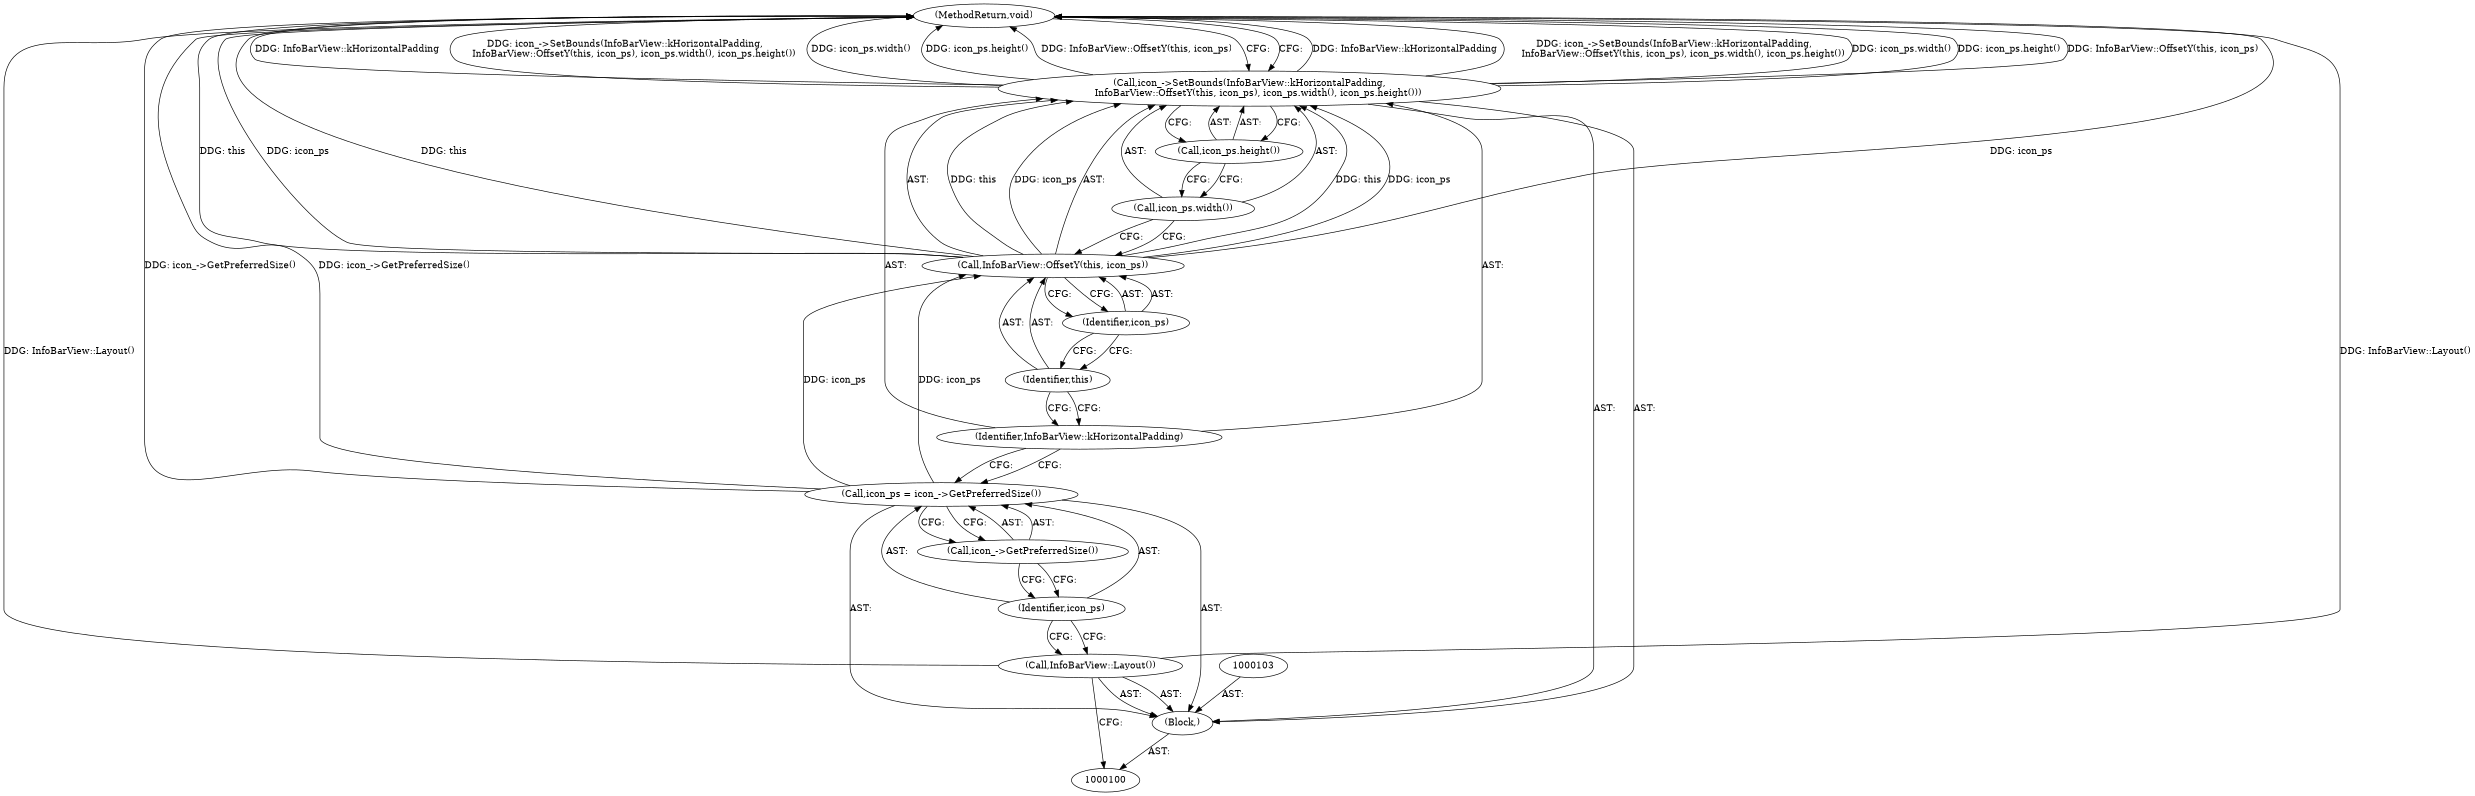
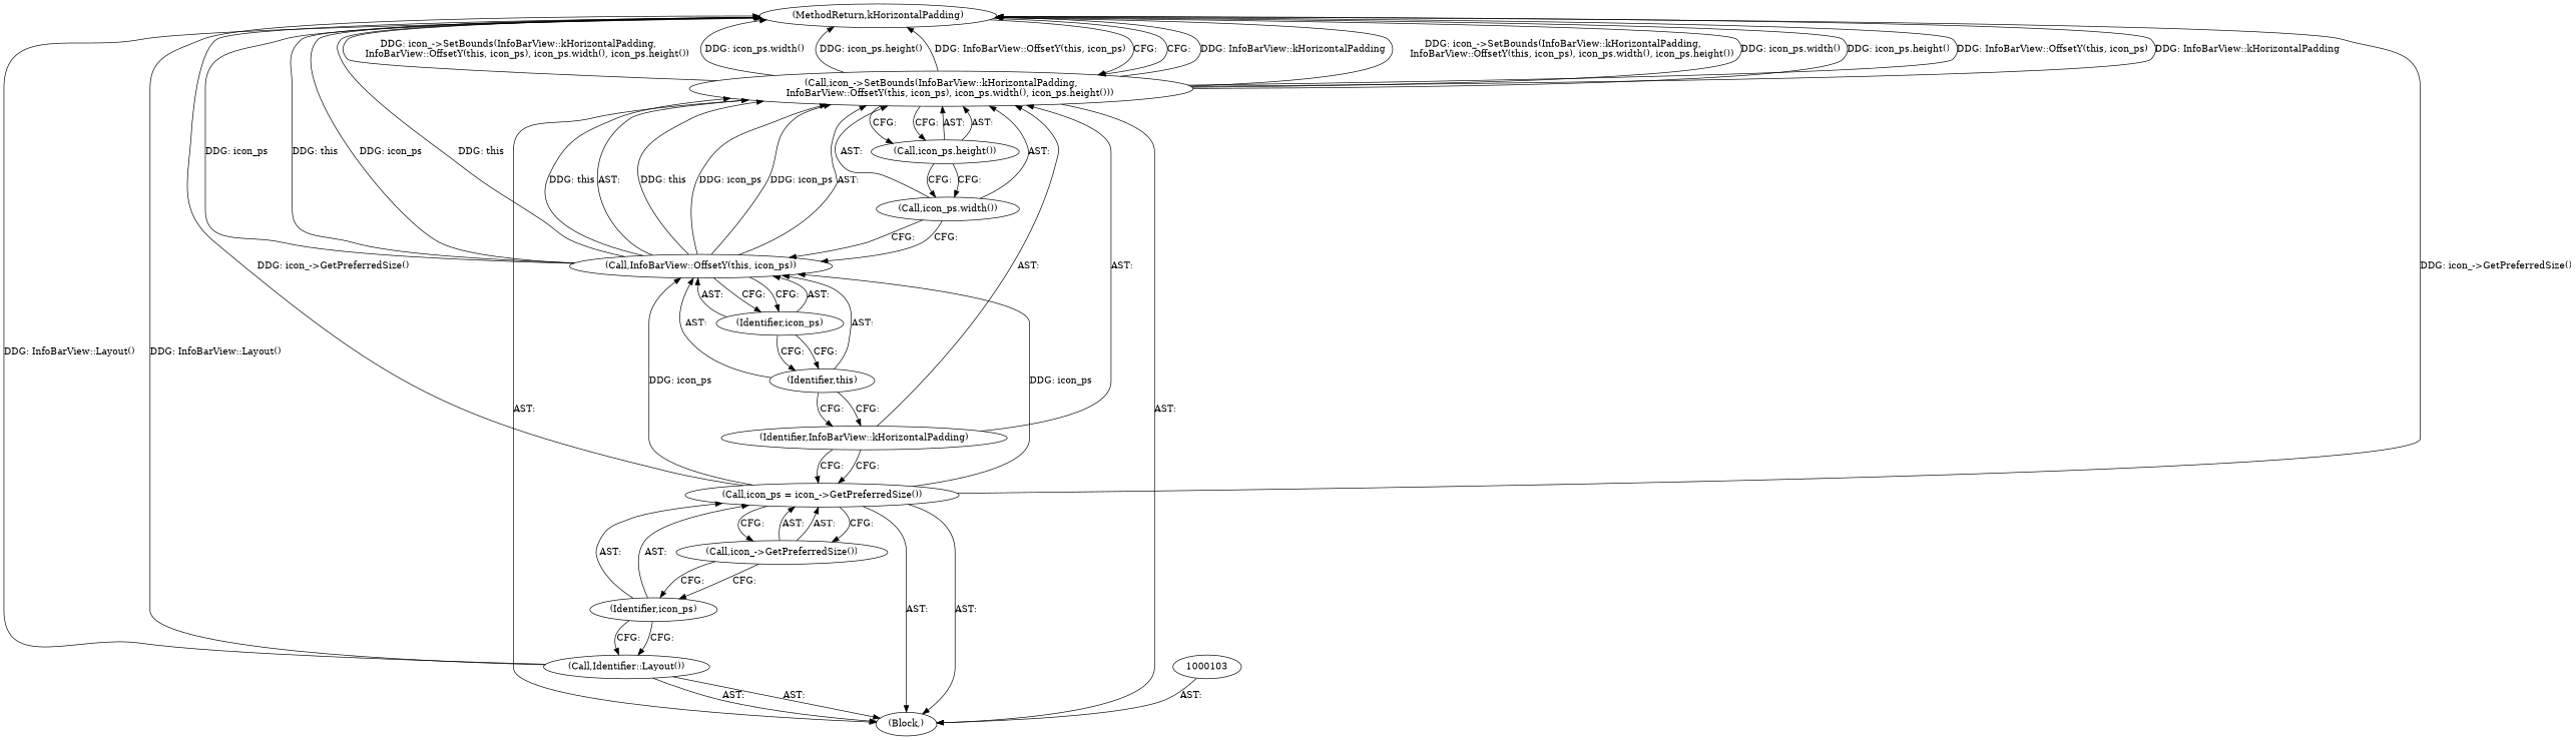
  digraph {
-   n1 [label="(MethodReturn,void)"]
+   n1 [label="(MethodReturn,kHorizontalPadding)"]
    n2 [label="(Call,icon_->SetBounds(InfoBarView::kHorizontalPadding,\n      InfoBarView::OffsetY(this, icon_ps), icon_ps.width(), icon_ps.height()))"]
    n3 [label="(Block,)"]
    n4 [label="(Call,icon_ps.height())"]
-   1000100
-   n6 [label="(Call,InfoBarView::Layout())"]
+   n6 [label="(Call,Identifier::Layout())"]
    n7 [label="(Call,icon_ps = icon_->GetPreferredSize())"]
    n8 [label="(Call,icon_->GetPreferredSize())"]
    n9 [label="(Call,InfoBarView::OffsetY(this, icon_ps))"]
    n10 [label="(Identifier,icon_ps)"]
    n11 [label="(Identifier,icon_ps)"]
    n12 [label="(Identifier,InfoBarView::kHorizontalPadding)"]
    n13 [label="(Call,icon_ps.width())"]
    n14 [label="(Identifier,this)"]
    1000103
    n1 -> n2 [label="CFG: "]
    n1 -> n2 [label="CFG: "]
    n2 -> n1 [label="DDG: InfoBarView::kHorizontalPadding"]
    n2 -> n1 [label="DDG: icon_->SetBounds(InfoBarView::kHorizontalPadding,\n      InfoBarView::OffsetY(this, icon_ps), icon_ps.width(), icon_ps.height())"]
    n2 -> n1 [label="DDG: icon_ps.width()"]
    n2 -> n1 [label="DDG: icon_ps.height()"]
    n2 -> n1 [label="DDG: InfoBarView::OffsetY(this, icon_ps)"]
    n2 -> n1 [label="DDG: InfoBarView::kHorizontalPadding"]
    n2 -> n1 [label="DDG: icon_->SetBounds(InfoBarView::kHorizontalPadding,\n      InfoBarView::OffsetY(this, icon_ps), icon_ps.width(), icon_ps.height())"]
    n2 -> n1 [label="DDG: icon_ps.width()"]
    n2 -> n1 [label="DDG: icon_ps.height()"]
    n2 -> n1 [label="DDG: InfoBarView::OffsetY(this, icon_ps)"]
    n2 -> n3 [label="AST: "]
    n2 -> n3 [label="AST: "]
    n2 -> n4 [label="CFG: "]
    n2 -> n4 [label="CFG: "]
-   n3 -> 1000100 [label="AST: "]
    n4 -> n2 [label="AST: "]
    n4 -> n2 [label="AST: "]
    n4 -> n13 [label="CFG: "]
    n4 -> n13 [label="CFG: "]
    n6 -> n1 [label="DDG: InfoBarView::Layout()"]
    n6 -> n1 [label="DDG: InfoBarView::Layout()"]
    n6 -> n3 [label="AST: "]
    n6 -> n3 [label="AST: "]
-   n6 -> 1000100 [label="CFG: "]
    n7 -> n1 [label="DDG: icon_->GetPreferredSize()"]
    n7 -> n1 [label="DDG: icon_->GetPreferredSize()"]
    n7 -> n3 [label="AST: "]
    n7 -> n3 [label="AST: "]
    n7 -> n8 [label="CFG: "]
    n7 -> n8 [label="CFG: "]
    n7 -> n9 [label="DDG: icon_ps"]
    n7 -> n9 [label="DDG: icon_ps"]
    n8 -> n7 [label="AST: "]
    n8 -> n7 [label="AST: "]
    n8 -> n10 [label="CFG: "]
    n8 -> n10 [label="CFG: "]
    n9 -> n1 [label="DDG: icon_ps"]
    n9 -> n1 [label="DDG: this"]
    n9 -> n1 [label="DDG: icon_ps"]
    n9 -> n1 [label="DDG: this"]
    n9 -> n2 [label="AST: "]
    n9 -> n2 [label="DDG: this"]
    n9 -> n2 [label="DDG: icon_ps"]
    n9 -> n2 [label="AST: "]
    n9 -> n2 [label="DDG: this"]
    n9 -> n2 [label="DDG: icon_ps"]
    n9 -> n11 [label="CFG: "]
    n9 -> n11 [label="CFG: "]
    n10 -> n6 [label="CFG: "]
    n10 -> n6 [label="CFG: "]
    n10 -> n7 [label="AST: "]
    n10 -> n7 [label="AST: "]
    n11 -> n9 [label="AST: "]
    n11 -> n9 [label="AST: "]
    n11 -> n14 [label="CFG: "]
    n11 -> n14 [label="CFG: "]
    n12 -> n2 [label="AST: "]
    n12 -> n2 [label="AST: "]
    n12 -> n7 [label="CFG: "]
    n12 -> n7 [label="CFG: "]
    n13 -> n2 [label="AST: "]
    n13 -> n2 [label="AST: "]
    n13 -> n9 [label="CFG: "]
    n13 -> n9 [label="CFG: "]
    n14 -> n9 [label="AST: "]
    n14 -> n9 [label="AST: "]
    n14 -> n12 [label="CFG: "]
    n14 -> n12 [label="CFG: "]
    1000103 -> n3 [label="AST: "]
  }
